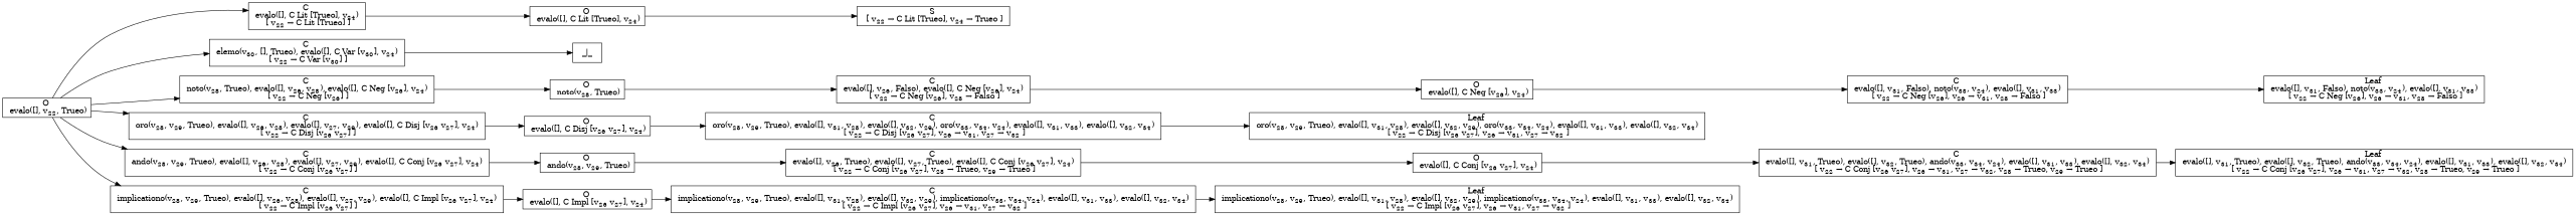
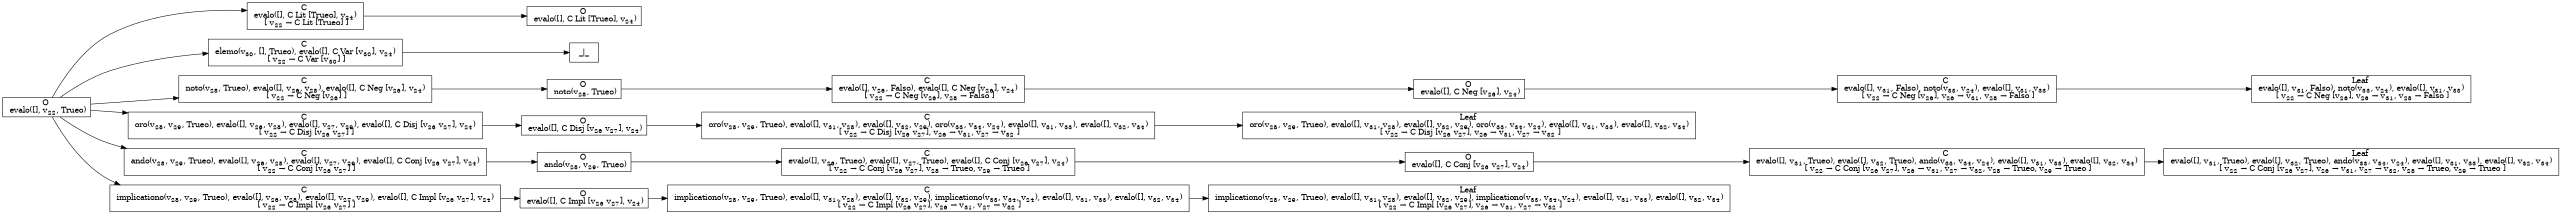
  digraph {
    rankdir=LR
    node [fillcolor=white shape=box style=filled]
    n1 [label=<O <BR/> evalo([], v<SUB>22</SUB>, Trueo)>]
    n2 [label=<C <BR/> evalo([], C Lit [Trueo], v<SUB>24</SUB>) <BR/>  [ v<SUB>22</SUB> &rarr; C Lit [Trueo] ] >]
    n3 [label=<C <BR/> elemo(v<SUB>30</SUB>, [], Trueo), evalo([], C Var [v<SUB>30</SUB>], v<SUB>24</SUB>) <BR/>  [ v<SUB>22</SUB> &rarr; C Var [v<SUB>30</SUB>] ] >]
    n4 [label=<C <BR/> noto(v<SUB>28</SUB>, Trueo), evalo([], v<SUB>26</SUB>, v<SUB>28</SUB>), evalo([], C Neg [v<SUB>26</SUB>], v<SUB>24</SUB>) <BR/>  [ v<SUB>22</SUB> &rarr; C Neg [v<SUB>26</SUB>] ] >]
    n5 [label=<C <BR/> oro(v<SUB>28</SUB>, v<SUB>29</SUB>, Trueo), evalo([], v<SUB>26</SUB>, v<SUB>28</SUB>), evalo([], v<SUB>27</SUB>, v<SUB>29</SUB>), evalo([], C Disj [v<SUB>26</SUB> v<SUB>27</SUB>], v<SUB>24</SUB>) <BR/>  [ v<SUB>22</SUB> &rarr; C Disj [v<SUB>26</SUB> v<SUB>27</SUB>] ] >]
    n6 [label=<C <BR/> ando(v<SUB>28</SUB>, v<SUB>29</SUB>, Trueo), evalo([], v<SUB>26</SUB>, v<SUB>28</SUB>), evalo([], v<SUB>27</SUB>, v<SUB>29</SUB>), evalo([], C Conj [v<SUB>26</SUB> v<SUB>27</SUB>], v<SUB>24</SUB>) <BR/>  [ v<SUB>22</SUB> &rarr; C Conj [v<SUB>26</SUB> v<SUB>27</SUB>] ] >]
    n7 [label=<C <BR/> implicationo(v<SUB>28</SUB>, v<SUB>29</SUB>, Trueo), evalo([], v<SUB>26</SUB>, v<SUB>28</SUB>), evalo([], v<SUB>27</SUB>, v<SUB>29</SUB>), evalo([], C Impl [v<SUB>26</SUB> v<SUB>27</SUB>], v<SUB>24</SUB>) <BR/>  [ v<SUB>22</SUB> &rarr; C Impl [v<SUB>26</SUB> v<SUB>27</SUB>] ] >]
    n8 [label=<O <BR/> evalo([], C Lit [Trueo], v<SUB>24</SUB>)>]
    n9 [label=<_|_>]
    n10 [label=<O <BR/> noto(v<SUB>28</SUB>, Trueo)>]
    n11 [label=<O <BR/> evalo([], C Disj [v<SUB>26</SUB> v<SUB>27</SUB>], v<SUB>24</SUB>)>]
    n12 [label=<O <BR/> ando(v<SUB>28</SUB>, v<SUB>29</SUB>, Trueo)>]
    n13 [label=<O <BR/> evalo([], C Impl [v<SUB>26</SUB> v<SUB>27</SUB>], v<SUB>24</SUB>)>]
-   n14 [label=<S <BR/>  [ v<SUB>22</SUB> &rarr; C Lit [Trueo], v<SUB>24</SUB> &rarr; Trueo ] >]
    n15 [label=<C <BR/> evalo([], v<SUB>26</SUB>, Falso), evalo([], C Neg [v<SUB>26</SUB>], v<SUB>24</SUB>) <BR/>  [ v<SUB>22</SUB> &rarr; C Neg [v<SUB>26</SUB>], v<SUB>28</SUB> &rarr; Falso ] >]
    n16 [label=<O <BR/> evalo([], C Neg [v<SUB>26</SUB>], v<SUB>24</SUB>)>]
    n17 [label=<C <BR/> evalo([], v<SUB>31</SUB>, Falso), noto(v<SUB>33</SUB>, v<SUB>24</SUB>), evalo([], v<SUB>31</SUB>, v<SUB>33</SUB>) <BR/>  [ v<SUB>22</SUB> &rarr; C Neg [v<SUB>26</SUB>], v<SUB>26</SUB> &rarr; v<SUB>31</SUB>, v<SUB>28</SUB> &rarr; Falso ] >]
    n18 [label=<Leaf <BR/> evalo([], v<SUB>31</SUB>, Falso), noto(v<SUB>33</SUB>, v<SUB>24</SUB>), evalo([], v<SUB>31</SUB>, v<SUB>33</SUB>) <BR/>  [ v<SUB>22</SUB> &rarr; C Neg [v<SUB>26</SUB>], v<SUB>26</SUB> &rarr; v<SUB>31</SUB>, v<SUB>28</SUB> &rarr; Falso ] >]
    n19 [label=<C <BR/> oro(v<SUB>28</SUB>, v<SUB>29</SUB>, Trueo), evalo([], v<SUB>31</SUB>, v<SUB>28</SUB>), evalo([], v<SUB>32</SUB>, v<SUB>29</SUB>), oro(v<SUB>33</SUB>, v<SUB>34</SUB>, v<SUB>24</SUB>), evalo([], v<SUB>31</SUB>, v<SUB>33</SUB>), evalo([], v<SUB>32</SUB>, v<SUB>34</SUB>) <BR/>  [ v<SUB>22</SUB> &rarr; C Disj [v<SUB>26</SUB> v<SUB>27</SUB>], v<SUB>26</SUB> &rarr; v<SUB>31</SUB>, v<SUB>27</SUB> &rarr; v<SUB>32</SUB> ] >]
    n20 [label=<Leaf <BR/> oro(v<SUB>28</SUB>, v<SUB>29</SUB>, Trueo), evalo([], v<SUB>31</SUB>, v<SUB>28</SUB>), evalo([], v<SUB>32</SUB>, v<SUB>29</SUB>), oro(v<SUB>33</SUB>, v<SUB>34</SUB>, v<SUB>24</SUB>), evalo([], v<SUB>31</SUB>, v<SUB>33</SUB>), evalo([], v<SUB>32</SUB>, v<SUB>34</SUB>) <BR/>  [ v<SUB>22</SUB> &rarr; C Disj [v<SUB>26</SUB> v<SUB>27</SUB>], v<SUB>26</SUB> &rarr; v<SUB>31</SUB>, v<SUB>27</SUB> &rarr; v<SUB>32</SUB> ] >]
    n21 [label=<C <BR/> evalo([], v<SUB>26</SUB>, Trueo), evalo([], v<SUB>27</SUB>, Trueo), evalo([], C Conj [v<SUB>26</SUB> v<SUB>27</SUB>], v<SUB>24</SUB>) <BR/>  [ v<SUB>22</SUB> &rarr; C Conj [v<SUB>26</SUB> v<SUB>27</SUB>], v<SUB>28</SUB> &rarr; Trueo, v<SUB>29</SUB> &rarr; Trueo ] >]
    n22 [label=<O <BR/> evalo([], C Conj [v<SUB>26</SUB> v<SUB>27</SUB>], v<SUB>24</SUB>)>]
    n23 [label=<C <BR/> evalo([], v<SUB>31</SUB>, Trueo), evalo([], v<SUB>32</SUB>, Trueo), ando(v<SUB>33</SUB>, v<SUB>34</SUB>, v<SUB>24</SUB>), evalo([], v<SUB>31</SUB>, v<SUB>33</SUB>), evalo([], v<SUB>32</SUB>, v<SUB>34</SUB>) <BR/>  [ v<SUB>22</SUB> &rarr; C Conj [v<SUB>26</SUB> v<SUB>27</SUB>], v<SUB>26</SUB> &rarr; v<SUB>31</SUB>, v<SUB>27</SUB> &rarr; v<SUB>32</SUB>, v<SUB>28</SUB> &rarr; Trueo, v<SUB>29</SUB> &rarr; Trueo ] >]
    n24 [label=<Leaf <BR/> evalo([], v<SUB>31</SUB>, Trueo), evalo([], v<SUB>32</SUB>, Trueo), ando(v<SUB>33</SUB>, v<SUB>34</SUB>, v<SUB>24</SUB>), evalo([], v<SUB>31</SUB>, v<SUB>33</SUB>), evalo([], v<SUB>32</SUB>, v<SUB>34</SUB>) <BR/>  [ v<SUB>22</SUB> &rarr; C Conj [v<SUB>26</SUB> v<SUB>27</SUB>], v<SUB>26</SUB> &rarr; v<SUB>31</SUB>, v<SUB>27</SUB> &rarr; v<SUB>32</SUB>, v<SUB>28</SUB> &rarr; Trueo, v<SUB>29</SUB> &rarr; Trueo ] >]
    n25 [label=<C <BR/> implicationo(v<SUB>28</SUB>, v<SUB>29</SUB>, Trueo), evalo([], v<SUB>31</SUB>, v<SUB>28</SUB>), evalo([], v<SUB>32</SUB>, v<SUB>29</SUB>), implicationo(v<SUB>33</SUB>, v<SUB>34</SUB>, v<SUB>24</SUB>), evalo([], v<SUB>31</SUB>, v<SUB>33</SUB>), evalo([], v<SUB>32</SUB>, v<SUB>34</SUB>) <BR/>  [ v<SUB>22</SUB> &rarr; C Impl [v<SUB>26</SUB> v<SUB>27</SUB>], v<SUB>26</SUB> &rarr; v<SUB>31</SUB>, v<SUB>27</SUB> &rarr; v<SUB>32</SUB> ] >]
    n26 [label=<Leaf <BR/> implicationo(v<SUB>28</SUB>, v<SUB>29</SUB>, Trueo), evalo([], v<SUB>31</SUB>, v<SUB>28</SUB>), evalo([], v<SUB>32</SUB>, v<SUB>29</SUB>), implicationo(v<SUB>33</SUB>, v<SUB>34</SUB>, v<SUB>24</SUB>), evalo([], v<SUB>31</SUB>, v<SUB>33</SUB>), evalo([], v<SUB>32</SUB>, v<SUB>34</SUB>) <BR/>  [ v<SUB>22</SUB> &rarr; C Impl [v<SUB>26</SUB> v<SUB>27</SUB>], v<SUB>26</SUB> &rarr; v<SUB>31</SUB>, v<SUB>27</SUB> &rarr; v<SUB>32</SUB> ] >]
    n1 -> n2
    n1 -> n3
    n1 -> n4
    n1 -> n5
    n1 -> n6
    n1 -> n7
    n2 -> n8
    n3 -> n9
    n4 -> n10
    n5 -> n11
    n6 -> n12
    n7 -> n13
-   n8 -> n14
    n10 -> n15
    n11 -> n19
    n12 -> n21
    n13 -> n25
    n15 -> n16
    n16 -> n17
    n17 -> n18
    n19 -> n20
    n21 -> n22
    n22 -> n23
    n23 -> n24
    n25 -> n26
  }
